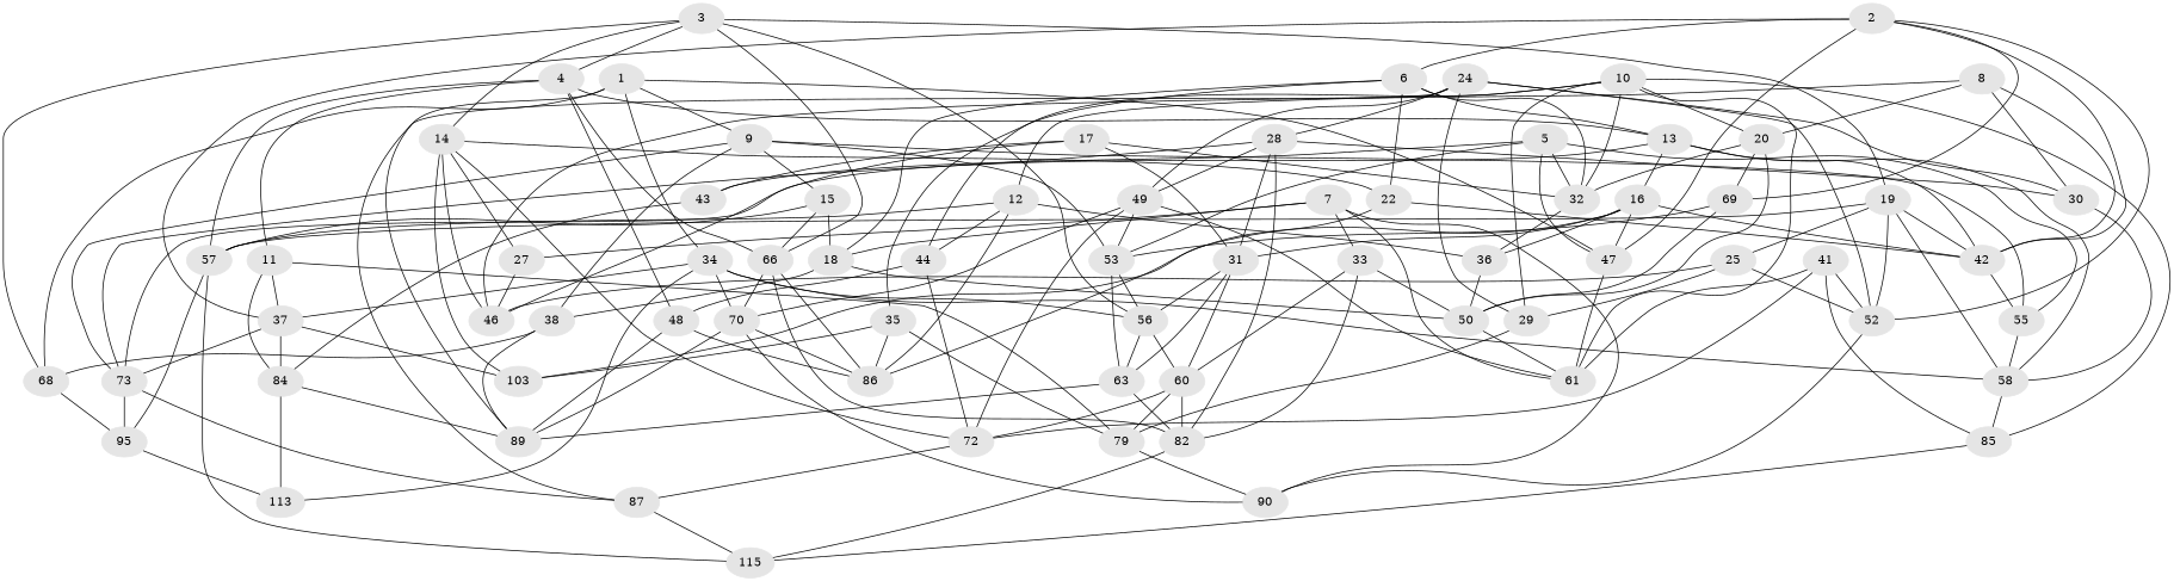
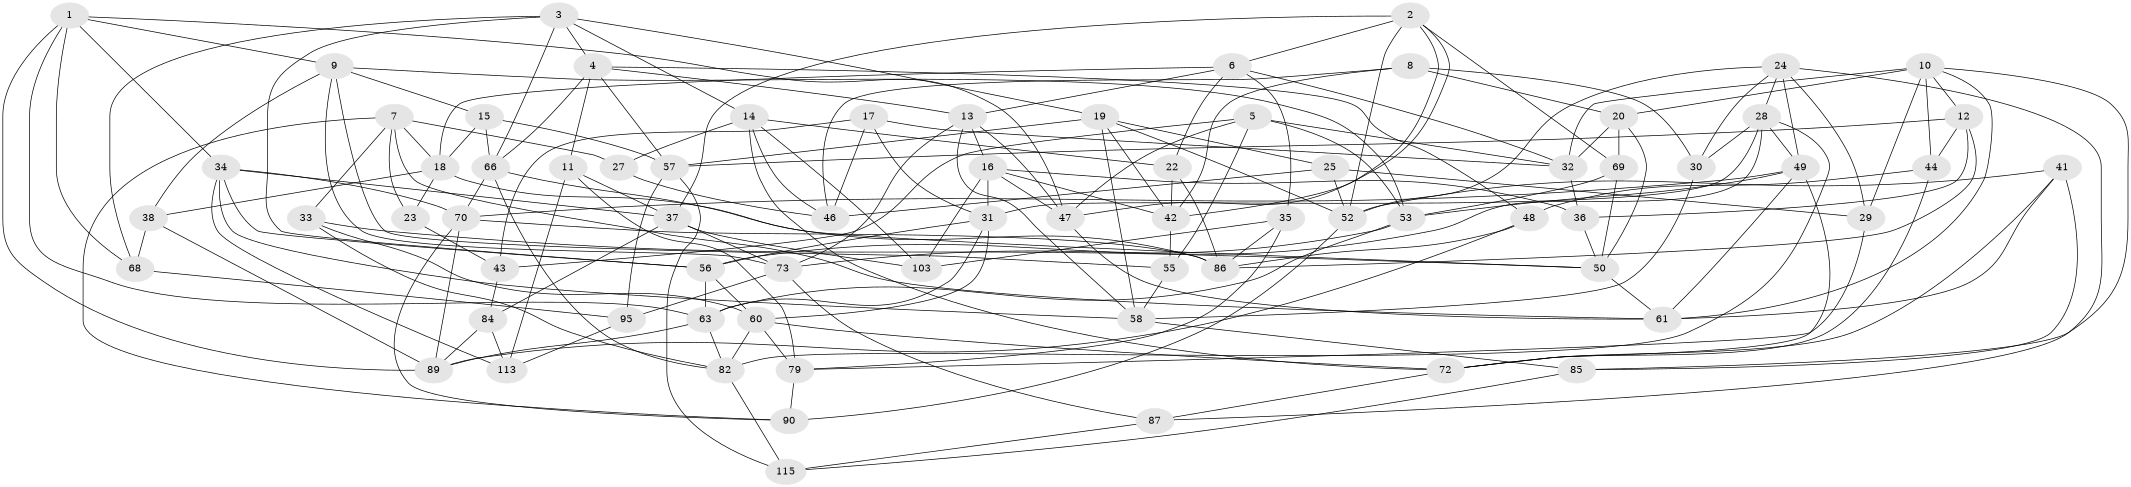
  graph {
    node [color=gray90 style=filled]
    1 [super="+45"]
    9 [super="+81"]
    34 [super="+106"]
    47 [super="+51"]
    63 [super="+78"]
    68
    89 [super="+101"]
    53 [super="+88"]
    55
    15
    38
    73 [super="+107"]
    37 [super="+67"]
    56 [super="+96"]
    113
    58 [super="+77"]
    70 [super="+117"]
    61 [super="+71"]
    82 [super="+100"]
    95
    2 [super="+112"]
    6 [super="+74"]
    n23 [label=69]
    42 [super="+91"]
    52 [super="+59"]
    13 [super="+75"]
    32 [super="+69"]
    18 [super="+94"]
    22
    35
    103
    84
    50 [super="+97"]
    90
    3 [super="+80"]
    4 [super="+102"]
    14 [super="+93"]
    19 [super="+26"]
    66 [super="+111"]
    11
    48 [super="+92"]
    57 [super="+109"]
    27
    46 [super="+116"]
    72 [super="+108"]
    25
    60 [super="+104"]
    86 [super="+105"]
    79 [super="+114"]
    16 [super="+65"]
    115
    5 [super="+40"]
    43
    36
+   23
    7 [super="+54"]
    33
    20 [super="+110"]
    8
    30
    87
    10 [super="+64"]
    12 [super="+21"]
    29
    44
    85
    31 [super="+62"]
    17
    24 [super="+76"]
    28 [super="+98"]
    49 [super="+83"]
    41
    1 -- 9
    1 -- 34
    1 -- 47
+   1 -- 63
    1 -- 68
    1 -- 89
    9 -- 53
    9 -- 55
    9 -- 15
    9 -- 38
    9 -- 73
    34 -- 37
    34 -- 56
    34 -- 113
    34 -- 58
    34 -- 70
    47 -- 61
    63 -- 89
    63 -- 82
    68 -- 95
    53 -- 63
    53 -- 56
    55 -- 58
    15 -- 18
    15 -- 66
    15 -- 57
    38 -- 68
    38 -- 89
    73 -- 95
    73 -- 87
    37 -- 73
    37 -- 103
    37 -- 84
    56 -- 63
    56 -- 60
    58 -- 85
    70 -- 89
    70 -- 90
    70 -- 86
    82 -- 115
    95 -- 113
    2 -- 47
    2 -- 37
    2 -- 6
    2 -- n23
    2 -- 42
    2 -- 52
    6 -- 13
    6 -- 32
    6 -- 18
    6 -- 22
    6 -- 35
    n23 -- 53
    n23 -- 50
    42 -- 55
    52 -- 90
-   13 -- 42
+   13 -- 47
    13 -- 73
    13 -- 58
    13 -- 16
    32 -- 36
    18 -- 38
    18 -- 50
+   18 -- 23
    22 -- 42
    22 -- 86
    35 -- 103
    35 -- 86
    35 -- 79
    84 -- 89
    84 -- 113
    50 -- 61
    3 -- 68
    3 -- 56
    3 -- 4
    3 -- 14
    3 -- 19
    3 -- 66
    4 -- 13
    4 -- 66
    4 -- 11
    4 -- 48
    4 -- 57
    14 -- 22
    14 -- 103
    14 -- 27
    14 -- 46
    14 -- 72
    19 -- 58
    19 -- 42
    19 -- 52
    19 -- 57
    19 -- 25
    66 -- 70
    66 -- 82
    66 -- 86
    11 -- 37
-   11 -- 84
+   11 -- 113
    11 -- 79
    48 -- 89
    48 -- 86
    57 -- 95
    57 -- 115
    27 -- 46 [weight=2]
    72 -- 87
    25 -- 52
    25 -- 46
    25 -- 29
    60 -- 82
    60 -- 72
    60 -- 79
    79 -- 90
    16 -- 47
    16 -- 42
    16 -- 103
    16 -- 36
    16 -- 31
    5 -- 47
    5 -- 53
    5 -- 55
    5 -- 32
    5 -- 43
    43 -- 84
    36 -- 50
+   23 -- 43
    7 -- 61
    7 -- 18
    7 -- 90
    7 -- 27
+   7 -- 23
    7 -- 33
    33 -- 82
    33 -- 50
    33 -- 60
    20 -- n23
    20 -- 32
    20 -- 50
    8 -- 42
    8 -- 46
    8 -- 20
    8 -- 30
    30 -- 58
    87 -- 115
    10 -- 61
    10 -- 32
    10 -- 20
    10 -- 12
    10 -- 29
    10 -- 44
    10 -- 85
    12 -- 57
    12 -- 86
    12 -- 36
    12 -- 44
    29 -- 79
    44 -- 48
    44 -- 72
    85 -- 115
    31 -- 63
    31 -- 56
    31 -- 60
    17 -- 32
    17 -- 46
    17 -- 43
    17 -- 31
    24 -- 52
    24 -- 30
    24 -- 87
    24 -- 29
    24 -- 28
    24 -- 49
    28 -- 73
    28 -- 82
    28 -- 30
    28 -- 31
    28 -- 49
    49 -- 53
    49 -- 70
    49 -- 61
    49 -- 72
    41 -- 61
    41 -- 52
    41 -- 72
    41 -- 85
  }
